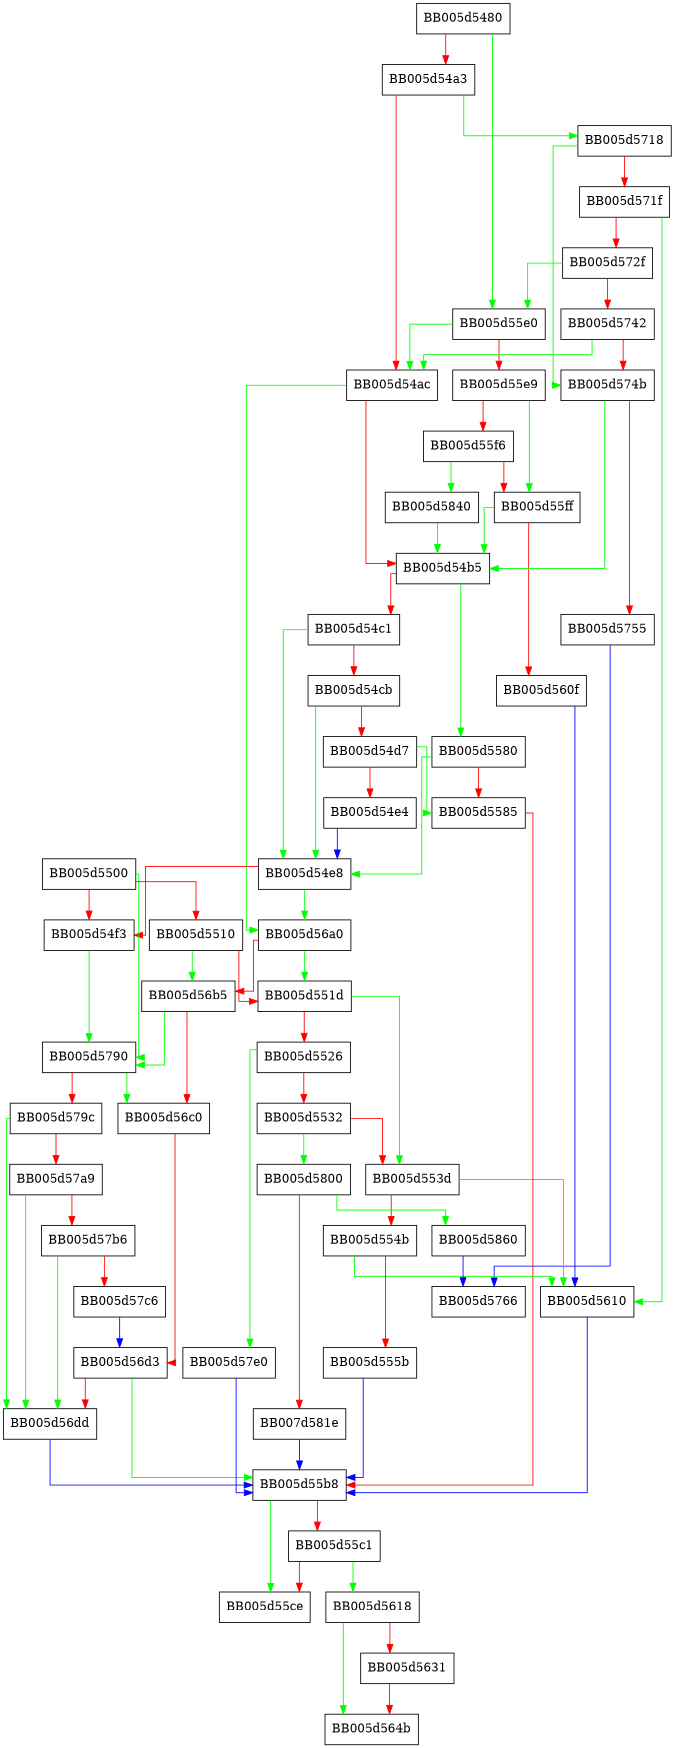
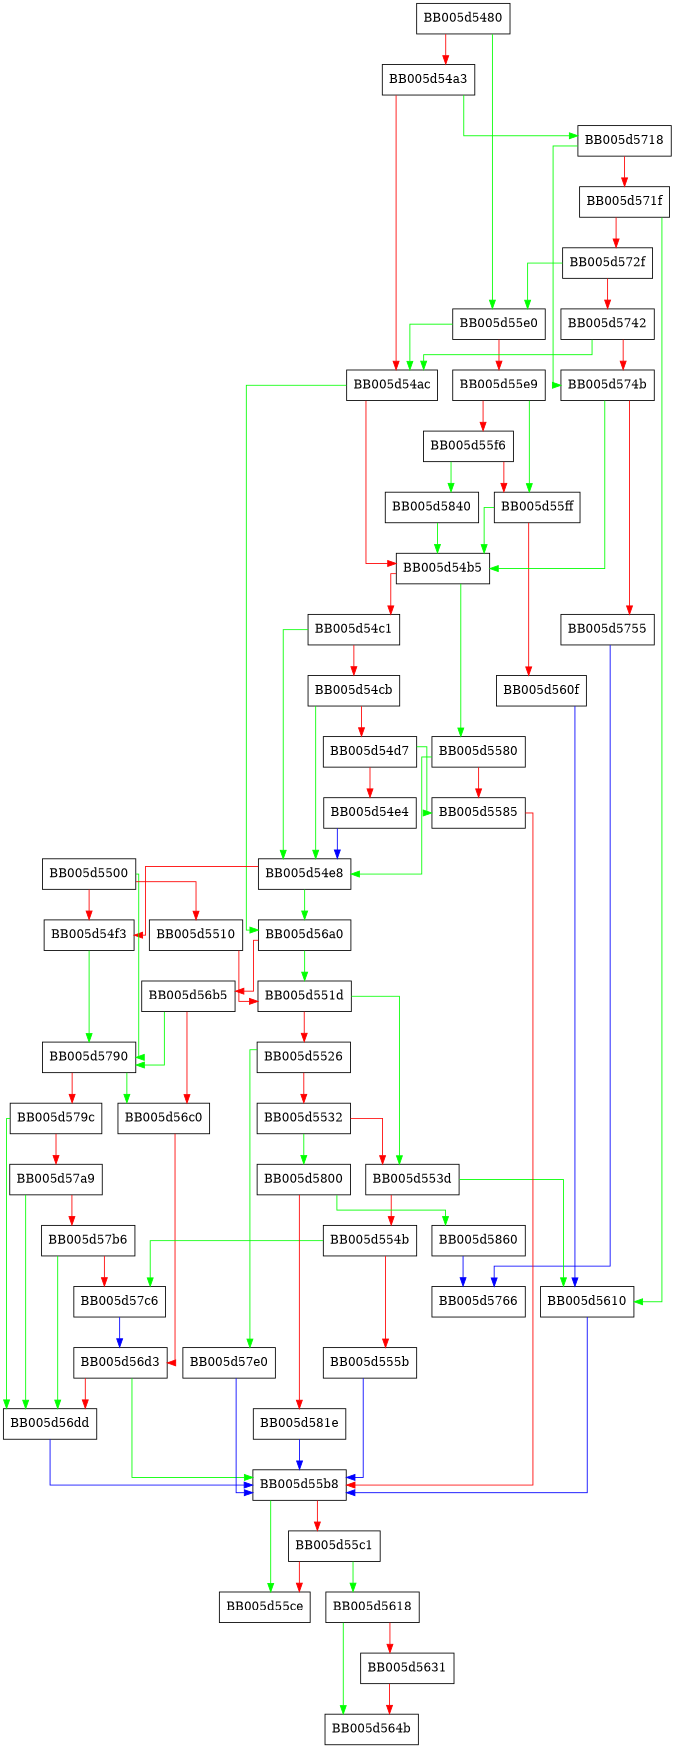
  digraph {
    splines=ortho
    node [shape=box]
    edge [color=red]
    BB005d5480
    BB005d55e0
    BB005d54a3
    BB005d54ac
    BB005d55e9
    BB005d5718
    BB005d56a0
    BB005d54b5
    BB005d55ff
    BB005d55f6
    BB005d574b
    BB005d571f
    BB005d5755
    BB005d5610
    BB005d572f
    BB005d56b5
    BB005d551d
    n18 [label=BB005d5580]
    BB005d54c1
    BB005d5790
    BB005d56c0
    BB005d553d
    BB005d5526
    BB005d54e8
    BB005d5585
    BB005d54cb
    BB005d54f3
    BB005d55b8
    BB005d54d7
    BB005d54e4
    BB005d55ce
    BB005d55c1
    BB005d579c
    BB005d5500
    BB005d5510
    BB005d56d3
    BB005d56dd
    BB005d57a9
    BB005d554b
    BB005d57e0
    BB005d5532
    BB005d555b
    BB005d5800
    BB005d5860
-   BB005d581e [label=BB007d581e]
+   BB005d581e
    BB005d5766
    BB005d5618
    BB005d564b
    BB005d5631
    BB005d560f
    BB005d5840
    BB005d5742
    BB005d57b6
    BB005d57c6
    BB005d5480 -> BB005d55e0 [color=green]
    BB005d5480 -> BB005d54a3
    BB005d55e0 -> BB005d54ac [color=green]
    BB005d55e0 -> BB005d55e9
    BB005d54a3 -> BB005d54ac
    BB005d54a3 -> BB005d5718 [color=green]
    BB005d54ac -> BB005d56a0 [color=green]
    BB005d54ac -> BB005d54b5
    BB005d55e9 -> BB005d55ff [color=green]
    BB005d55e9 -> BB005d55f6
    BB005d5718 -> BB005d574b [color=green]
    BB005d5718 -> BB005d571f
    BB005d56a0 -> BB005d56b5
    BB005d56a0 -> BB005d551d [color=green]
    BB005d54b5 -> n18 [color=green]
    BB005d54b5 -> BB005d54c1
    BB005d55ff -> BB005d54b5 [color=green]
    BB005d55ff -> BB005d560f
    BB005d55f6 -> BB005d55ff
    BB005d55f6 -> BB005d5840 [color=green]
    BB005d574b -> BB005d54b5 [color=green]
    BB005d574b -> BB005d5755
    BB005d571f -> BB005d5610 [color=green]
    BB005d571f -> BB005d572f
    BB005d5755 -> BB005d5766 [color=blue]
    BB005d5610 -> BB005d55b8 [color=blue]
    BB005d572f -> BB005d55e0 [color=green]
    BB005d572f -> BB005d5742
    BB005d56b5 -> BB005d5790 [color=green]
    BB005d56b5 -> BB005d56c0
    BB005d551d -> BB005d553d [color=green]
    BB005d551d -> BB005d5526
    n18 -> BB005d54e8 [color=green]
    n18 -> BB005d5585
    BB005d54c1 -> BB005d54e8 [color=green]
    BB005d54c1 -> BB005d54cb
    BB005d5790 -> BB005d56c0 [color=green]
    BB005d5790 -> BB005d579c
    BB005d56c0 -> BB005d56d3
    BB005d553d -> BB005d5610 [color=green]
    BB005d553d -> BB005d554b
    BB005d5526 -> BB005d57e0 [color=green]
    BB005d5526 -> BB005d5532
    BB005d54e8 -> BB005d56a0 [color=green]
    BB005d54e8 -> BB005d54f3
    BB005d5585 -> BB005d55b8
    BB005d54cb -> BB005d54e8 [color=green]
    BB005d54cb -> BB005d54d7
    BB005d54f3 -> BB005d5790 [color=green]
    BB005d55b8 -> BB005d55ce [color=green]
    BB005d55b8 -> BB005d55c1
    BB005d54d7 -> BB005d5585 [color=green]
    BB005d54d7 -> BB005d54e4
    BB005d54e4 -> BB005d54e8 [color=blue]
    BB005d55c1 -> BB005d55ce
    BB005d55c1 -> BB005d5618 [color=green]
    BB005d579c -> BB005d56dd [color=green]
    BB005d579c -> BB005d57a9
    BB005d5500 -> BB005d5790 [color=green]
    BB005d5500 -> BB005d54f3
    BB005d5500 -> BB005d5510
-   BB005d5510 -> BB005d56b5 [color=green]
    BB005d5510 -> BB005d551d
    BB005d56d3 -> BB005d55b8 [color=green]
    BB005d56d3 -> BB005d56dd
    BB005d56dd -> BB005d55b8 [color=blue]
    BB005d57a9 -> BB005d56dd [color=green]
    BB005d57a9 -> BB005d57b6
-   BB005d554b -> BB005d5610 [color=green]
+   BB005d554b -> BB005d57c6 [color=green]
    BB005d554b -> BB005d555b
    BB005d57e0 -> BB005d55b8 [color=blue]
    BB005d5532 -> BB005d553d
    BB005d5532 -> BB005d5800 [color=green]
    BB005d555b -> BB005d55b8 [color=blue]
    BB005d5800 -> BB005d5860 [color=green]
    BB005d5800 -> BB005d581e
    BB005d5860 -> BB005d5766 [color=blue]
    BB005d581e -> BB005d55b8 [color=blue]
    BB005d5618 -> BB005d564b [color=green]
    BB005d5618 -> BB005d5631
    BB005d5631 -> BB005d564b
    BB005d560f -> BB005d5610 [color=blue]
    BB005d5840 -> BB005d54b5 [color=green]
    BB005d5742 -> BB005d54ac [color=green]
    BB005d5742 -> BB005d574b
    BB005d57b6 -> BB005d56dd [color=green]
    BB005d57b6 -> BB005d57c6
    BB005d57c6 -> BB005d56d3 [color=blue]
  }
